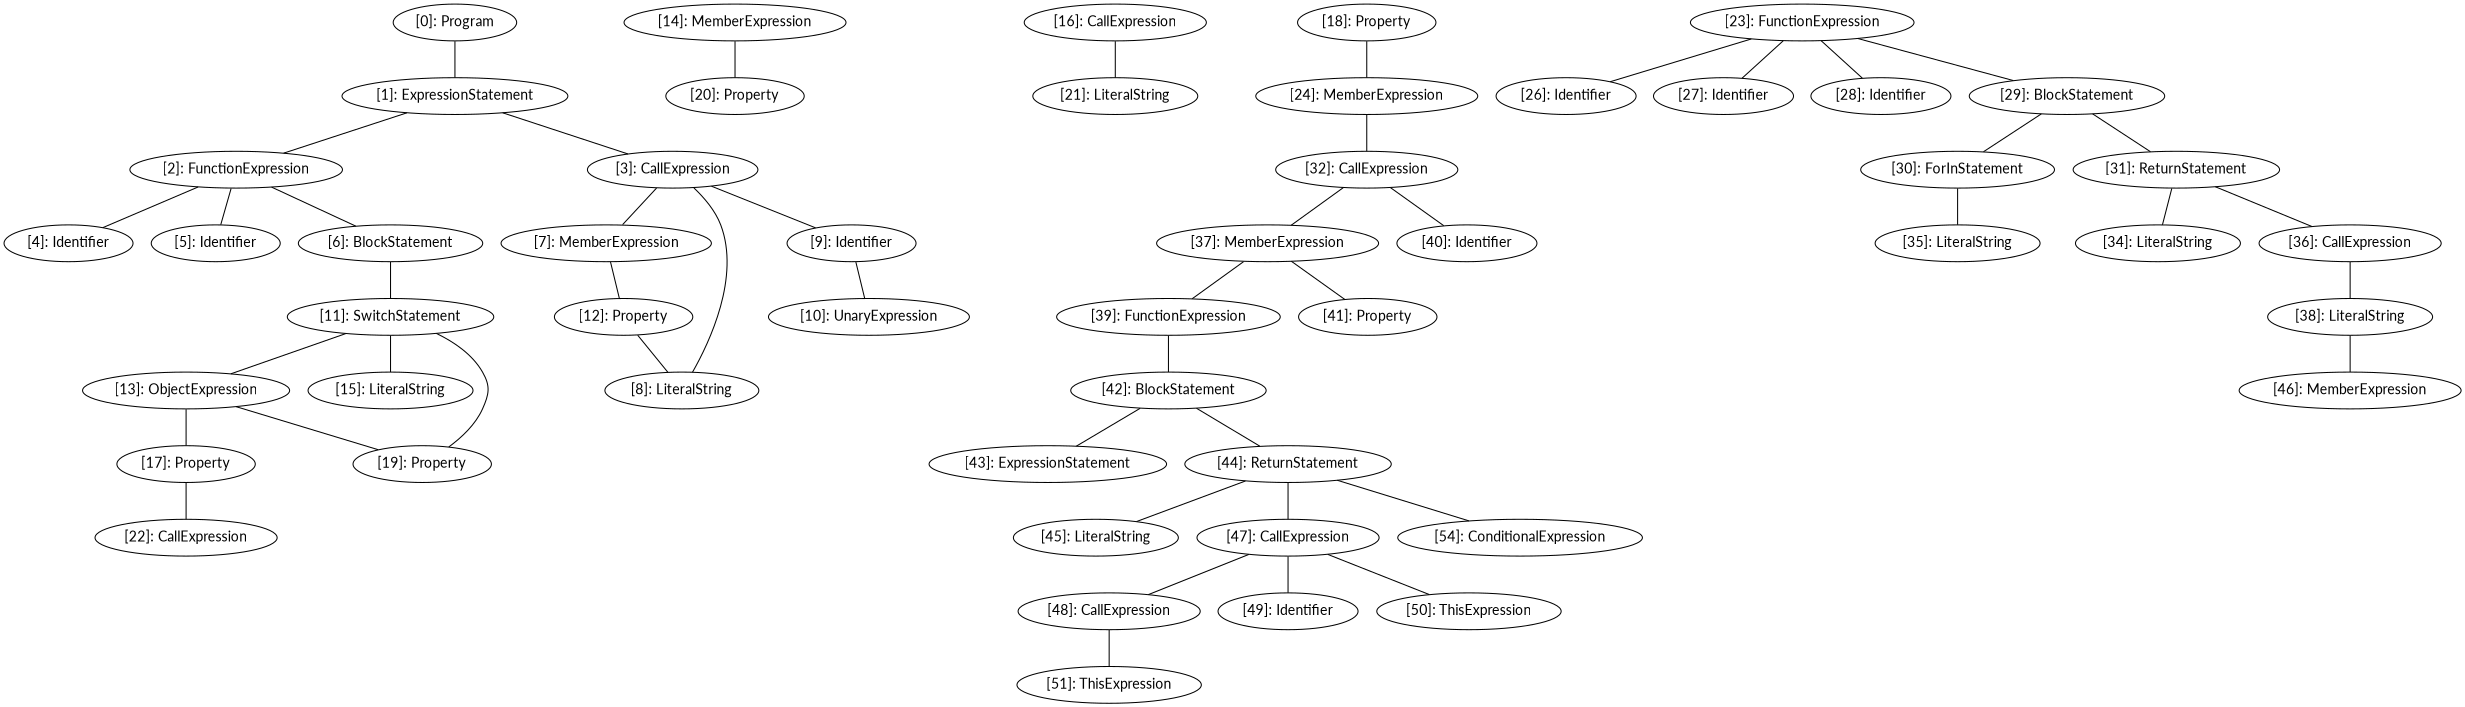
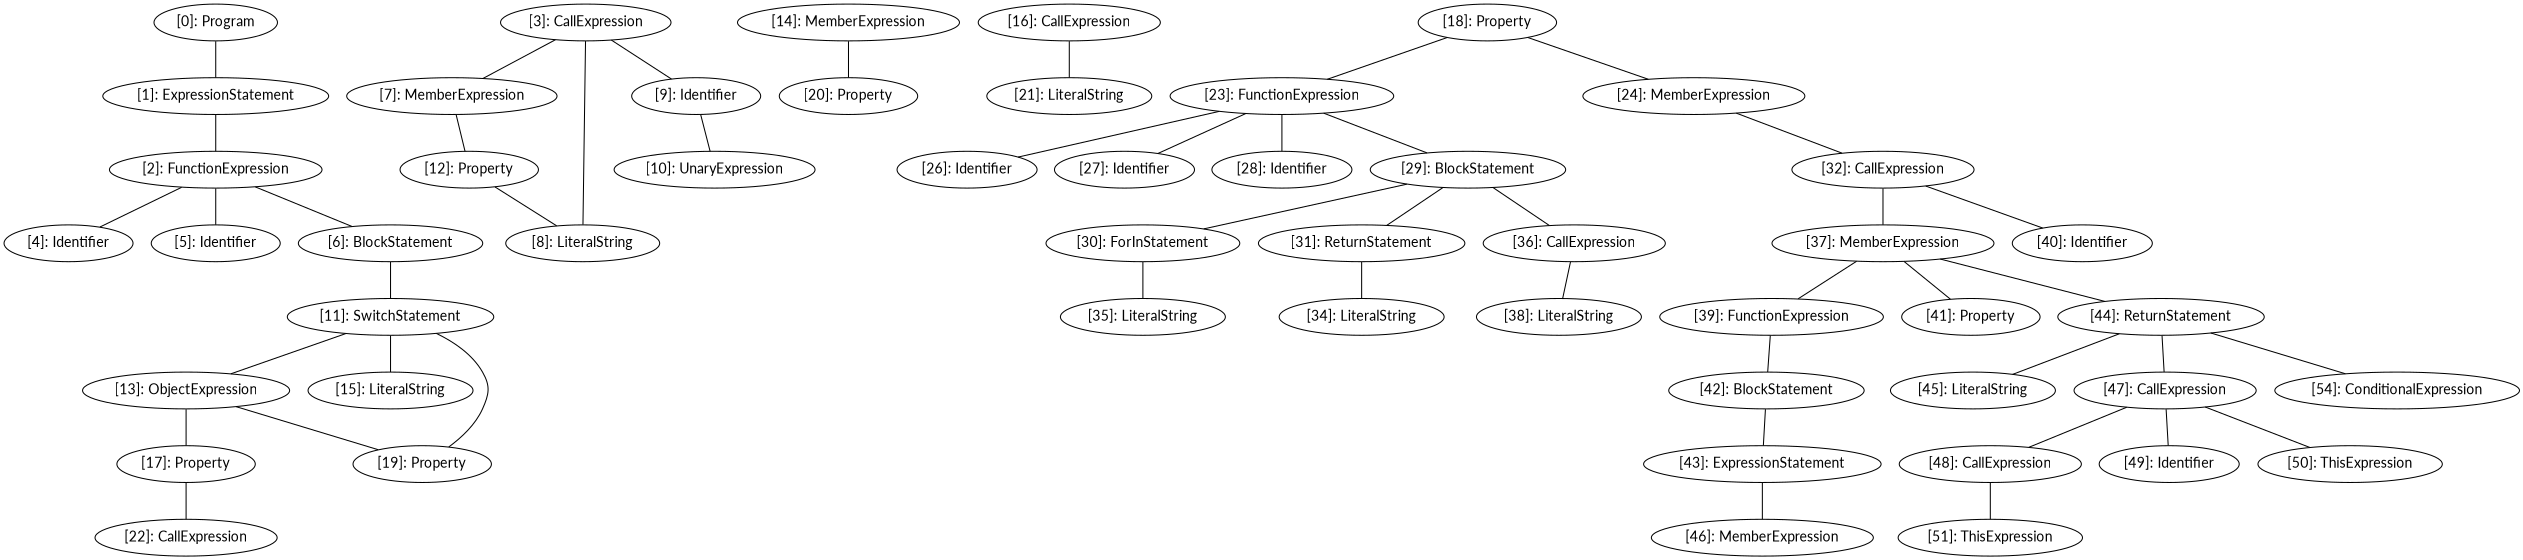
  graph {
    fontname=Lato
    node [fontname=Lato]
    edge [fontname=Lato]
    n1 [label="[0]: Program"]
    n2 [label="[1]: ExpressionStatement"]
    n3 [label="[2]: FunctionExpression"]
    n4 [label="[3]: CallExpression"]
    n5 [label="[4]: Identifier"]
    n6 [label="[5]: Identifier"]
    n7 [label="[6]: BlockStatement"]
    n8 [label="[7]: MemberExpression"]
    n9 [label="[8]: LiteralString"]
    n10 [label="[9]: Identifier"]
    n11 [label="[11]: SwitchStatement"]
    n12 [label="[12]: Property"]
    n13 [label="[10]: UnaryExpression"]
    n14 [label="[13]: ObjectExpression"]
    n15 [label="[15]: LiteralString"]
    n16 [label="[19]: Property"]
    n17 [label="[17]: Property"]
    n18 [label="[14]: MemberExpression"]
    n19 [label="[20]: Property"]
    n20 [label="[16]: CallExpression"]
    n21 [label="[21]: LiteralString"]
    n22 [label="[22]: CallExpression"]
    n23 [label="[18]: Property"]
    n24 [label="[23]: FunctionExpression"]
    n25 [label="[24]: MemberExpression"]
    n26 [label="[26]: Identifier"]
    n27 [label="[27]: Identifier"]
    n28 [label="[28]: Identifier"]
    n29 [label="[29]: BlockStatement"]
    n30 [label="[32]: CallExpression"]
    n31 [label="[30]: ForInStatement"]
    n32 [label="[31]: ReturnStatement"]
    n33 [label="[37]: MemberExpression"]
    n34 [label="[40]: Identifier"]
    n35 [label="[35]: LiteralString"]
    n36 [label="[34]: LiteralString"]
    n37 [label="[36]: CallExpression"]
    n38 [label="[38]: LiteralString"]
    n39 [label="[39]: FunctionExpression"]
    n40 [label="[41]: Property"]
    n41 [label="[42]: BlockStatement"]
    n42 [label="[43]: ExpressionStatement"]
    n43 [label="[44]: ReturnStatement"]
    n44 [label="[46]: MemberExpression"]
    n45 [label="[45]: LiteralString"]
    n46 [label="[47]: CallExpression"]
    n47 [label="[54]: ConditionalExpression"]
    n48 [label="[48]: CallExpression"]
    n49 [label="[49]: Identifier"]
    n50 [label="[50]: ThisExpression"]
    n51 [label="[51]: ThisExpression"]
    n1 -- n2
    n2 -- n3
-   n2 -- n4
    n3 -- n5
    n3 -- n6
    n3 -- n7
    n4 -- n8
    n4 -- n9
    n4 -- n10
    n7 -- n11
    n8 -- n12
    n10 -- n13
    n11 -- n14
    n11 -- n15
    n11 -- n16
    n12 -- n9
    n14 -- n16
    n14 -- n17
    n17 -- n22
    n18 -- n19
    n20 -- n21
+   n23 -- n24
    n23 -- n25
    n24 -- n26
    n24 -- n27
    n24 -- n28
    n24 -- n29
    n25 -- n30
    n29 -- n31
    n29 -- n32
    n30 -- n33
    n30 -- n34
    n31 -- n35
    n32 -- n36
-   n32 -- n37
+   n29 -- n37
    n33 -- n39
    n33 -- n40
    n37 -- n38
    n39 -- n41
    n41 -- n42
-   n41 -- n43
-   n38 -- n44
+   n33 -- n43
+   n42 -- n44
    n43 -- n45
    n43 -- n46
    n43 -- n47
    n46 -- n48
    n46 -- n49
    n46 -- n50
    n48 -- n51
  }
